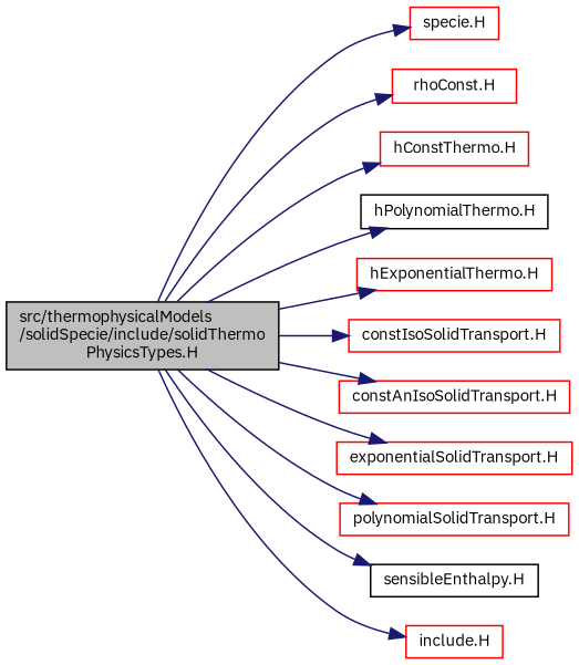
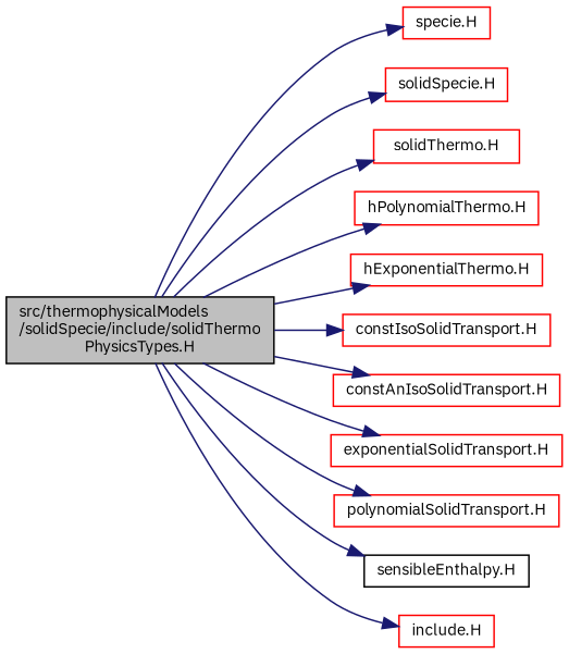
  digraph {
    fontname="IBM Plex Sans"
    rankdir=LR
    node [color=red fontname="IBM Plex Sans" fontsize=10 shape=record]
    edge [color=midnightblue fontname="IBM Plex Sans" fontsize=10 labelfontname=FreeSans labelfontsize=10 style=solid]
    n1 [color=black fillcolor=grey75 fontcolor=black height=0.2 label="src/thermophysicalModels\l/solidSpecie/include/solidThermo\lPhysicsTypes.H" style=filled width=0.4]
    n2 [height=0.2 label="specie.H" width=0.4]
-   n3 [height=0.2 label="rhoConst.H" width=0.4]
-   n4 [height=0.2 label="hConstThermo.H" width=0.4]
-   n5 [color=black height=0.2 label="hPolynomialThermo.H" width=0.4]
+   n3 [height=0.2 label="solidSpecie.H" width=0.4]
+   n4 [height=0.2 label="solidThermo.H" width=0.4]
+   n5 [height=0.2 label="hPolynomialThermo.H" width=0.4]
    n6 [height=0.2 label="hExponentialThermo.H" width=0.4]
    n7 [height=0.2 label="constIsoSolidTransport.H" width=0.4]
    n8 [height=0.2 label="constAnIsoSolidTransport.H" width=0.4]
    n9 [height=0.2 label="exponentialSolidTransport.H" width=0.4]
    n10 [height=0.2 label="polynomialSolidTransport.H" width=0.4]
    n11 [color=black height=0.2 label="sensibleEnthalpy.H" width=0.4]
    n12 [height=0.2 label="include.H" width=0.4]
    n1 -> n2
    n1 -> n3
    n1 -> n4
    n1 -> n5
    n1 -> n6
    n1 -> n7
    n1 -> n8
    n1 -> n9
    n1 -> n10
    n1 -> n11
    n1 -> n12
  }
